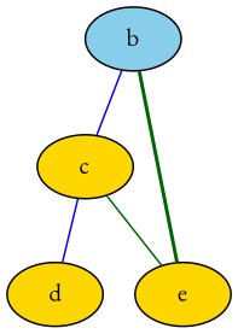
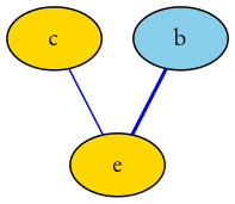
  graph {
    fontname="EB Garamond"
    node [fillcolor=gold fontname="EB Garamond" style=filled]
    edge [color=blue fontname="EB Garamond" style=solid]
    c
-   d
    e
    b [fillcolor=skyblue]
-   c -- d
-   c -- e [color=darkgreen]
-   b -- c
-   b -- e [color=darkgreen style=bold]
+   c -- e
+   b -- e [style=bold]
  }
